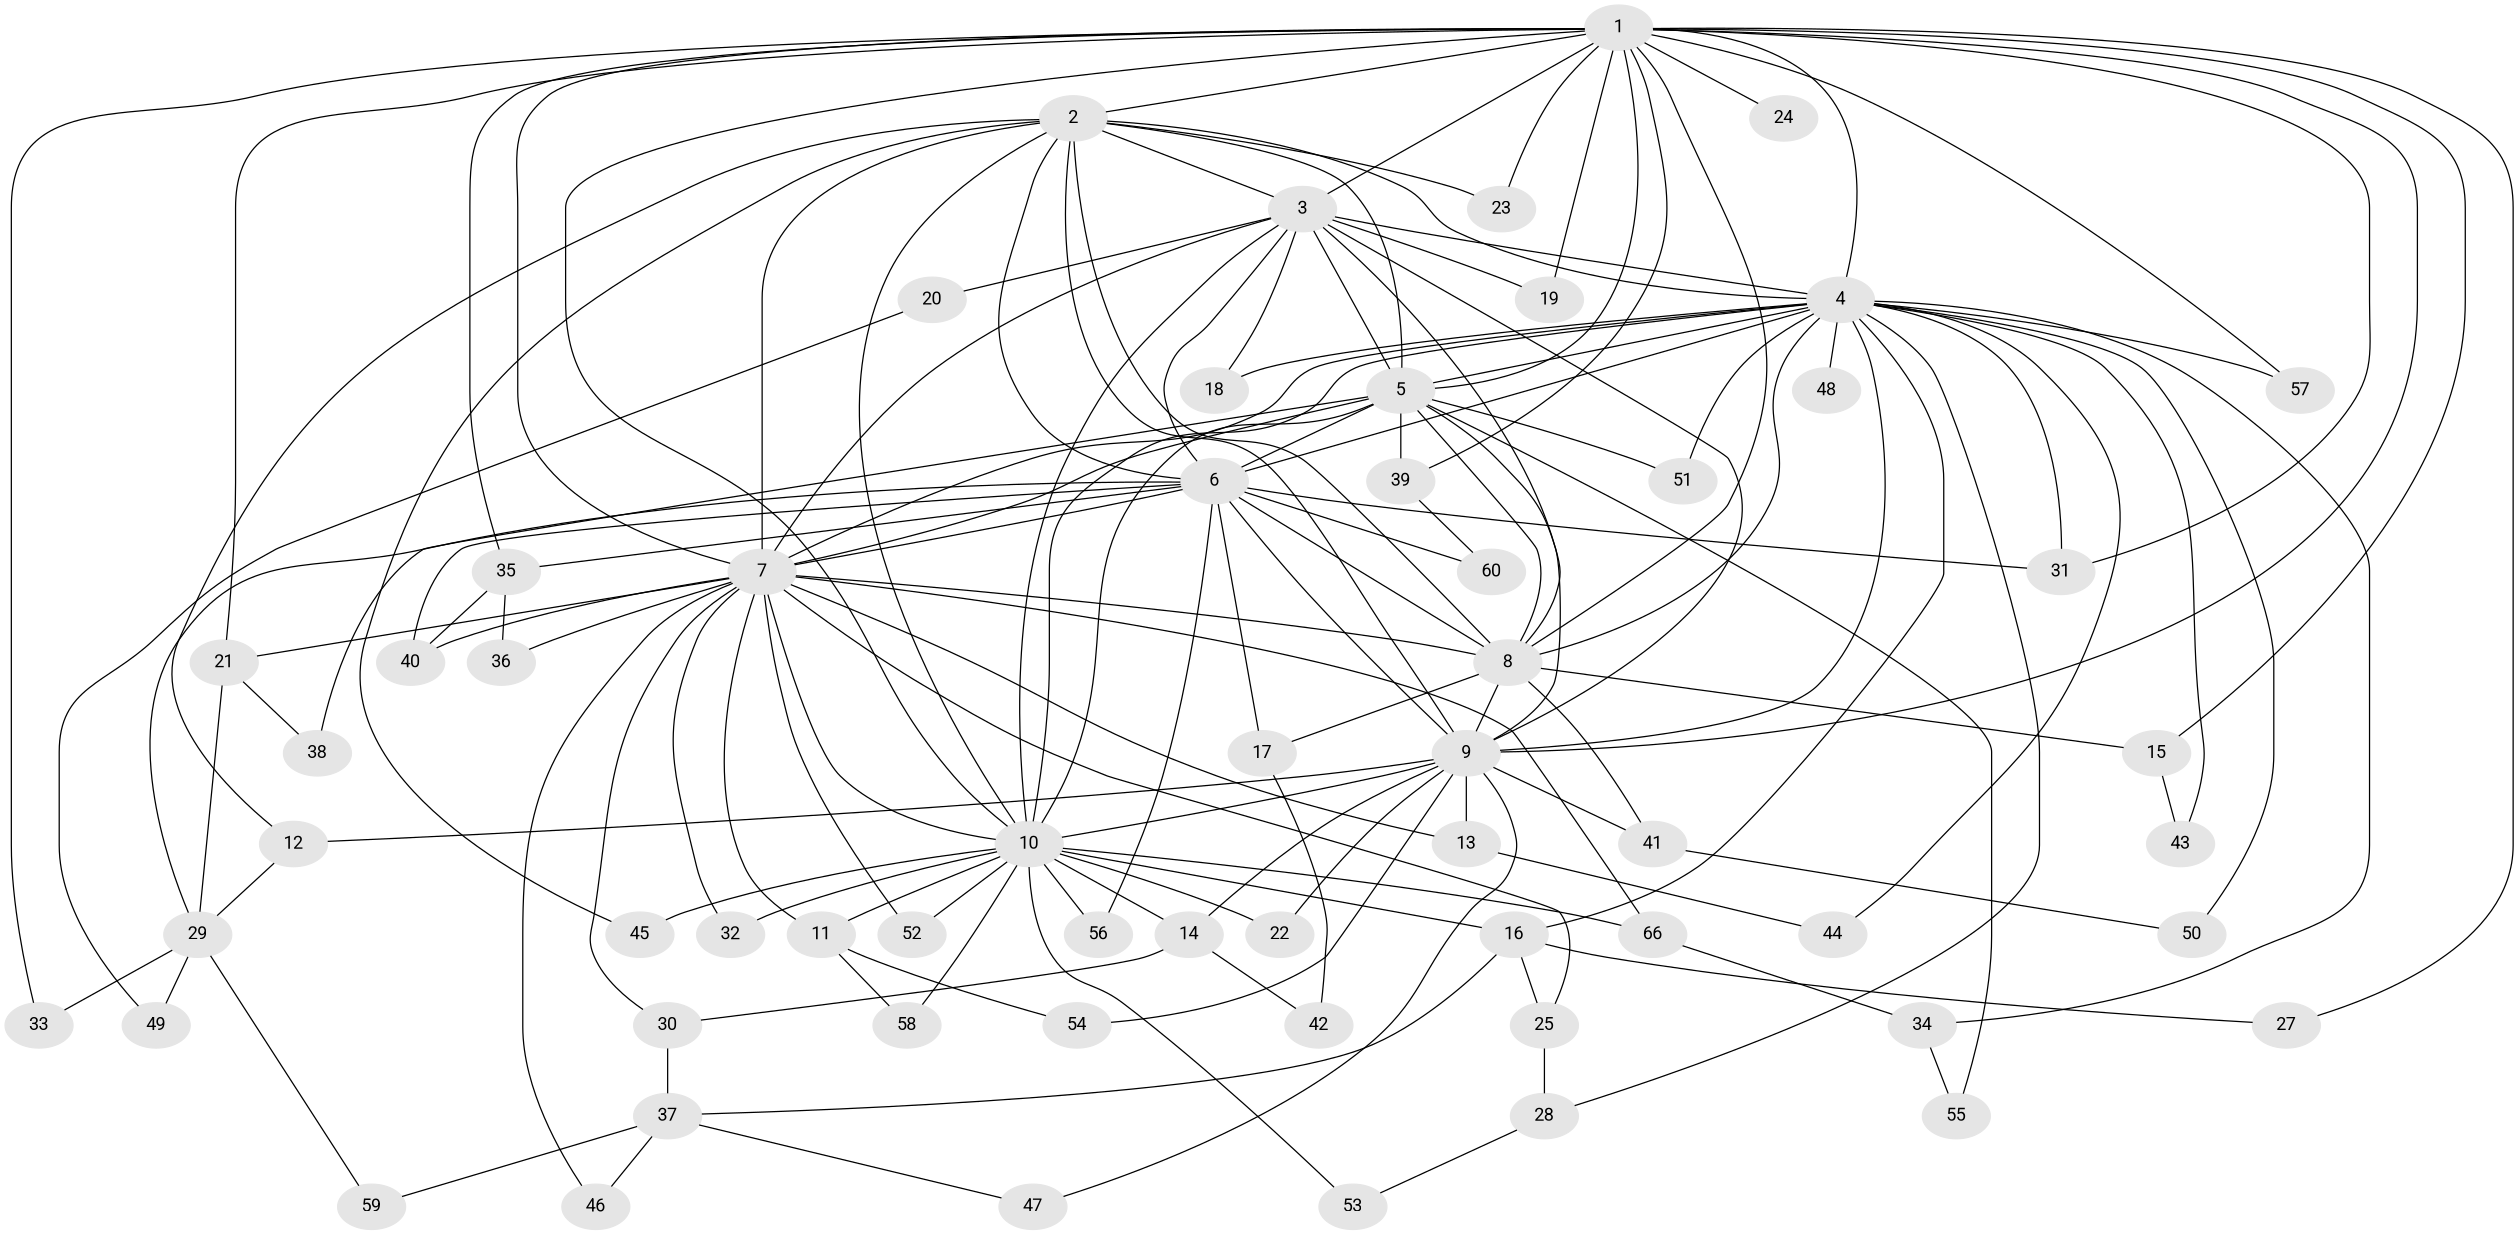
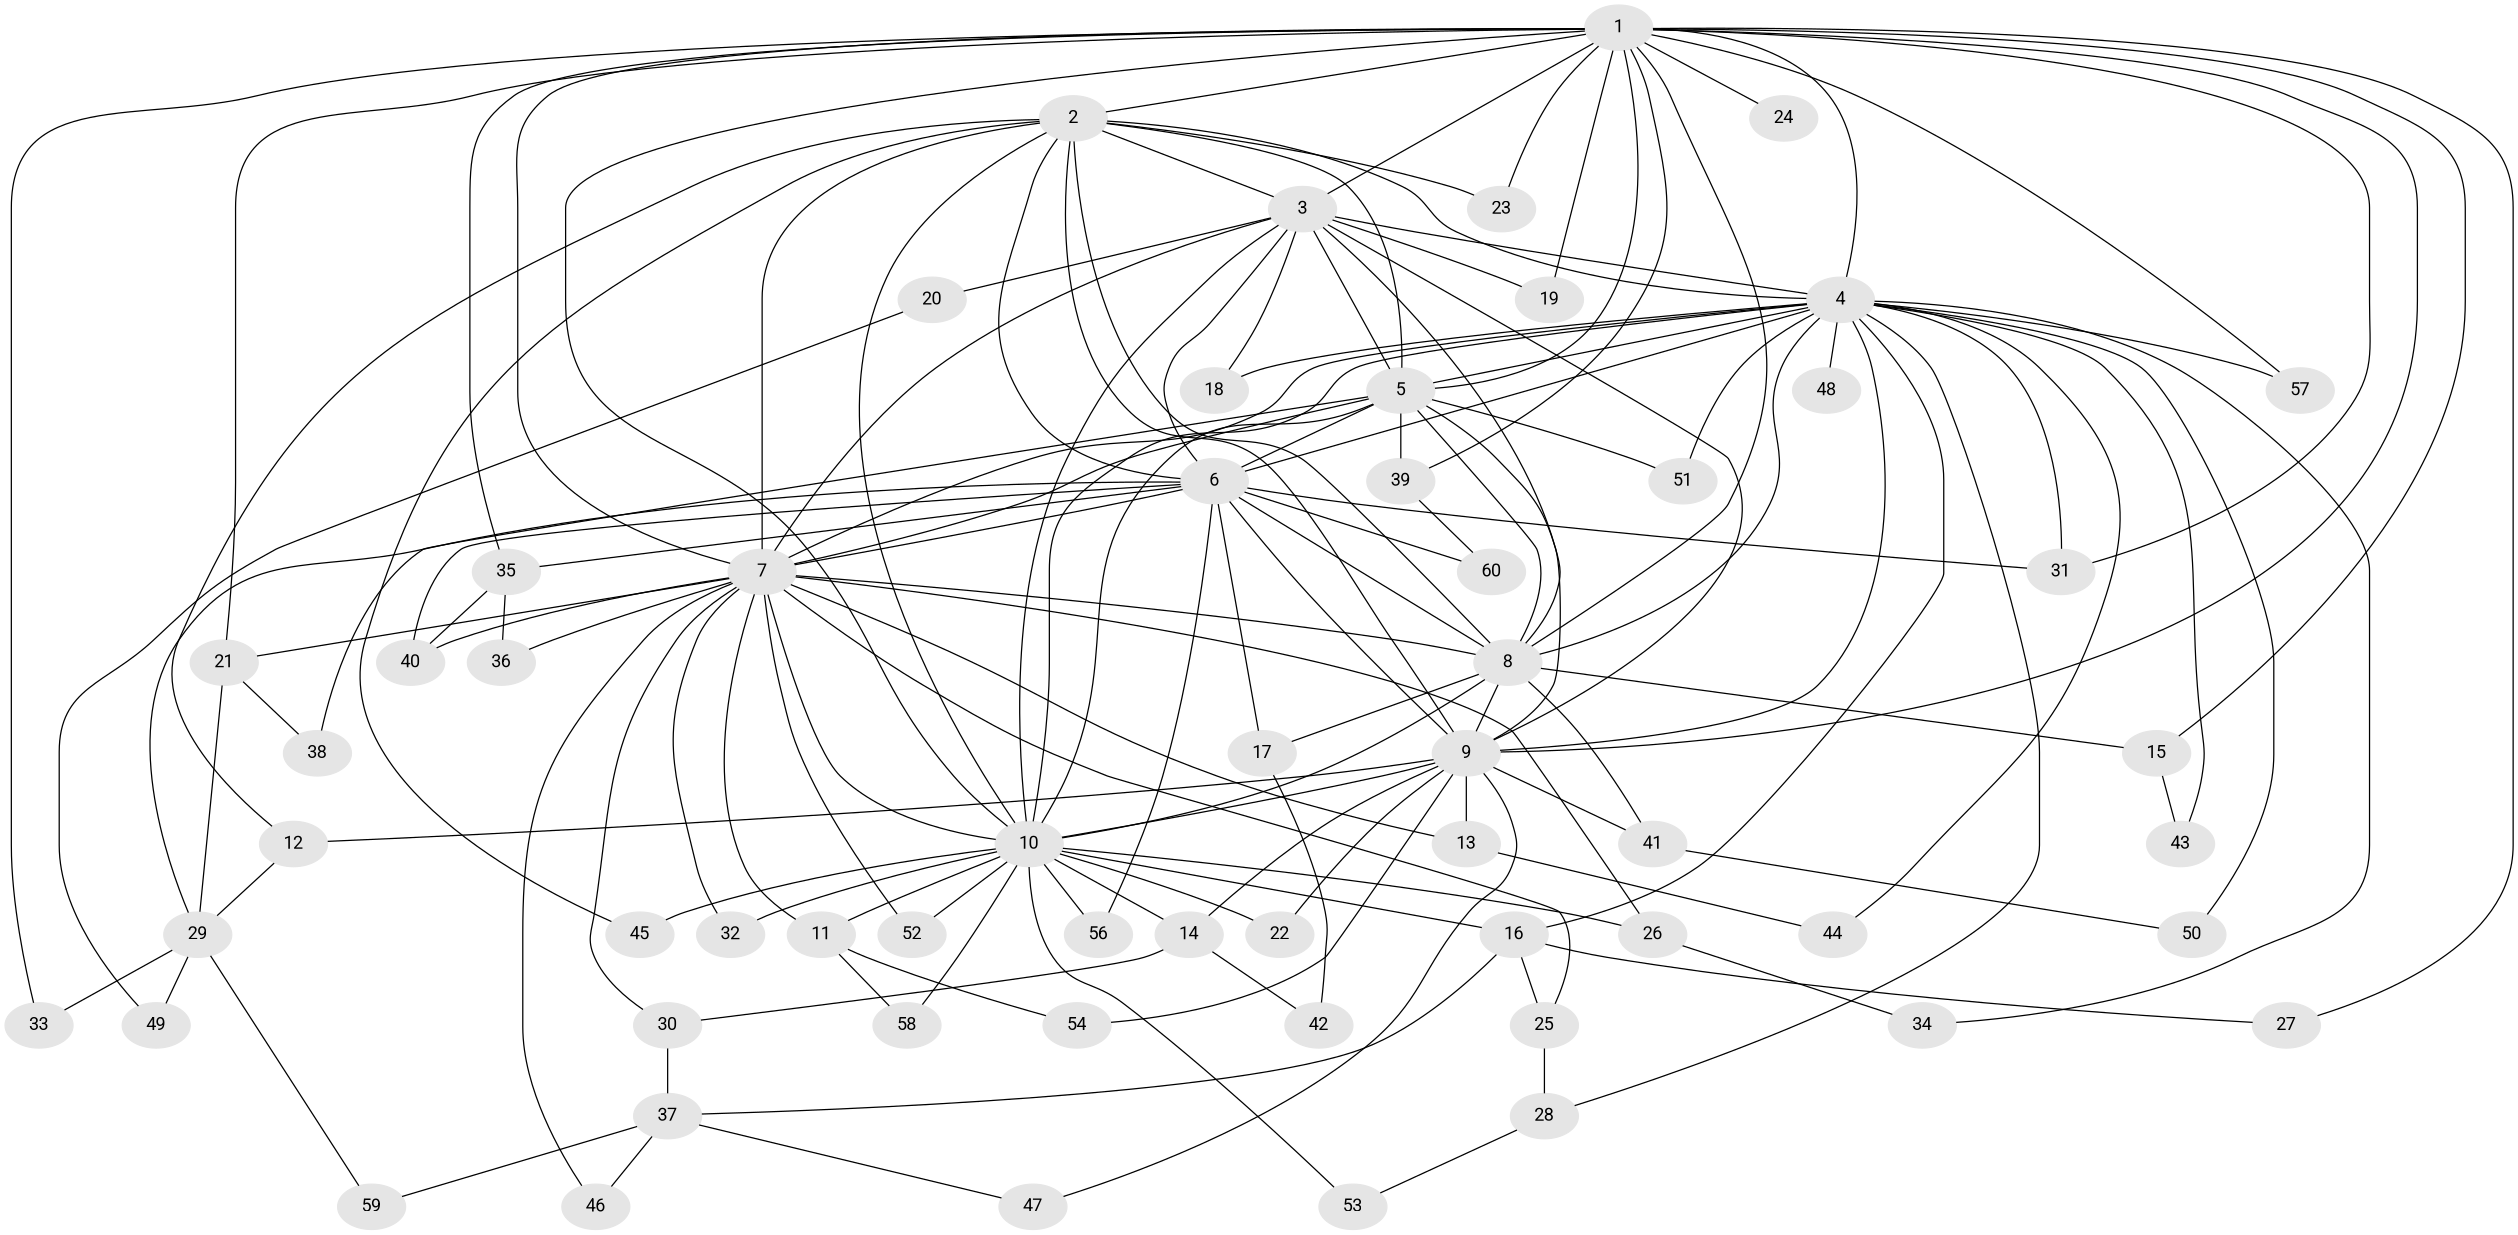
  graph {
    fontname=Roboto
    node [color=gray90 fontname=Roboto style=filled]
    edge [fontname=Roboto]
    1
    2
    3
    4
    5
    7
    8
    9
    10
    15
    19
    21
    23
    24
    27
    33
    35
    39
    57
    31
    6
    12
    45
    18
    20
    16
    28
    34
    43
    44
    48
    50
    51
    38
-   55
    17
    29
    40
    56
    60
    11
    13
    25
-   26 [label=66]
+   26
    30
    32
    36
    46
    52
    41
    14
    22
    47
    54
    53
    58
    49
    37
    42
    59
    1 -- 2
    1 -- 3
    1 -- 4
    1 -- 5
    1 -- 7
    1 -- 8
    1 -- 9
    1 -- 10
    1 -- 15
    1 -- 19
    1 -- 21
    1 -- 23
    1 -- 24
    1 -- 27
    1 -- 33
    1 -- 35
    1 -- 39
    1 -- 57
    1 -- 31
    2 -- 3
    2 -- 4
    2 -- 5
    2 -- 7
    2 -- 8
    2 -- 9
    2 -- 10
    2 -- 23
    2 -- 6
    2 -- 12
    2 -- 45
    3 -- 4
    3 -- 5
    3 -- 7
    3 -- 8
    3 -- 9
    3 -- 10
    3 -- 19
    3 -- 6
    3 -- 18
    3 -- 20
    4 -- 5
    4 -- 7
    4 -- 8
    4 -- 9
    4 -- 10
    4 -- 57
    4 -- 31
    4 -- 6
    4 -- 18
    4 -- 16
    4 -- 28
    4 -- 34
    4 -- 43
    4 -- 44
    4 -- 48
    4 -- 50
    4 -- 51
    5 -- 7
    5 -- 8
    5 -- 9
    5 -- 10
    5 -- 39
    5 -- 6
    5 -- 51
    5 -- 38
-   5 -- 55
    7 -- 8
    7 -- 10
    7 -- 21
    7 -- 40
    7 -- 11
    7 -- 13
    7 -- 25
    7 -- 26
    7 -- 30
    7 -- 32
    7 -- 36
    7 -- 46
    7 -- 52
    8 -- 9
+   8 -- 10
    8 -- 15
    8 -- 17
    8 -- 41
    9 -- 10
    9 -- 12
    9 -- 13
    9 -- 41
    9 -- 14
    9 -- 22
    9 -- 47
    9 -- 54
    10 -- 45
    10 -- 16
    10 -- 56
    10 -- 11
    10 -- 26
    10 -- 32
    10 -- 52
    10 -- 14
    10 -- 22
    10 -- 53
    10 -- 58
    15 -- 43
    21 -- 38
    21 -- 29
    35 -- 40
    35 -- 36
    39 -- 60
    6 -- 7
    6 -- 8
    6 -- 9
    6 -- 35
    6 -- 31
    6 -- 17
    6 -- 29
    6 -- 40
    6 -- 56
    6 -- 60
    12 -- 29
    20 -- 49
    16 -- 27
    16 -- 25
    16 -- 37
    28 -- 53
-   34 -- 55
    17 -- 42
    29 -- 33
    29 -- 49
    29 -- 59
    11 -- 54
    11 -- 58
    13 -- 44
    25 -- 28
    26 -- 34
    30 -- 37
    41 -- 50
    14 -- 30
    14 -- 42
    37 -- 46
    37 -- 47
    37 -- 59
  }
